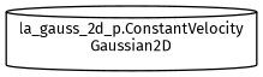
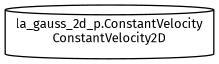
  digraph {
    rankdir=LR
    fontname="Fira Sans"
-   n1 [color=black fillcolor=white fontname="Fira Sans" fontsize=10 height=0.2 label="la_gauss_2d_p.ConstantVelocity\lGaussian2D" shape=cylinder style=filled width=0.4]
+   n1 [color=black fillcolor=white fontname="Fira Sans" fontsize=10 height=0.2 label="la_gauss_2d_p.ConstantVelocity\lConstantVelocity2D" shape=cylinder style=filled width=0.4]
  }
